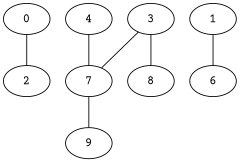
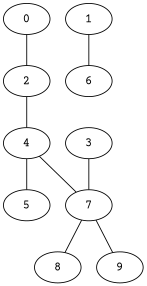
  graph {
    fontname="Courier Prime"
    node [fontname="Courier Prime" type=endpoint y=264]
    edge [fontname="Courier Prime" frequency=1 type0=line]
    0 [x=308 y=76]
    2 [type=corner x=319 y=247]
    4 [type=intersection x=343 y=267]
+   5 [x=363 y=259]
    7 [type=intersection x=201]
    1 [x=323 y=455]
    6 [type=corner x=317]
    3 [x=169 y=249]
    8 [x=203 y=66]
    9 [type=corner x=202 y=446]
    0 -- 2 [angle0=1.51]
+   2 -- 4 [angle0=.69]
+   4 -- 5 [angle0=-.38]
    4 -- 7 [angle0=.11]
-   3 -- 8 [angle0=-1.56]
+   7 -- 8 [angle0=-1.56]
    7 -- 9 [angle0=1.57]
    1 -- 6 [angle0=1.54]
    3 -- 7 [angle0=.44]
  }
